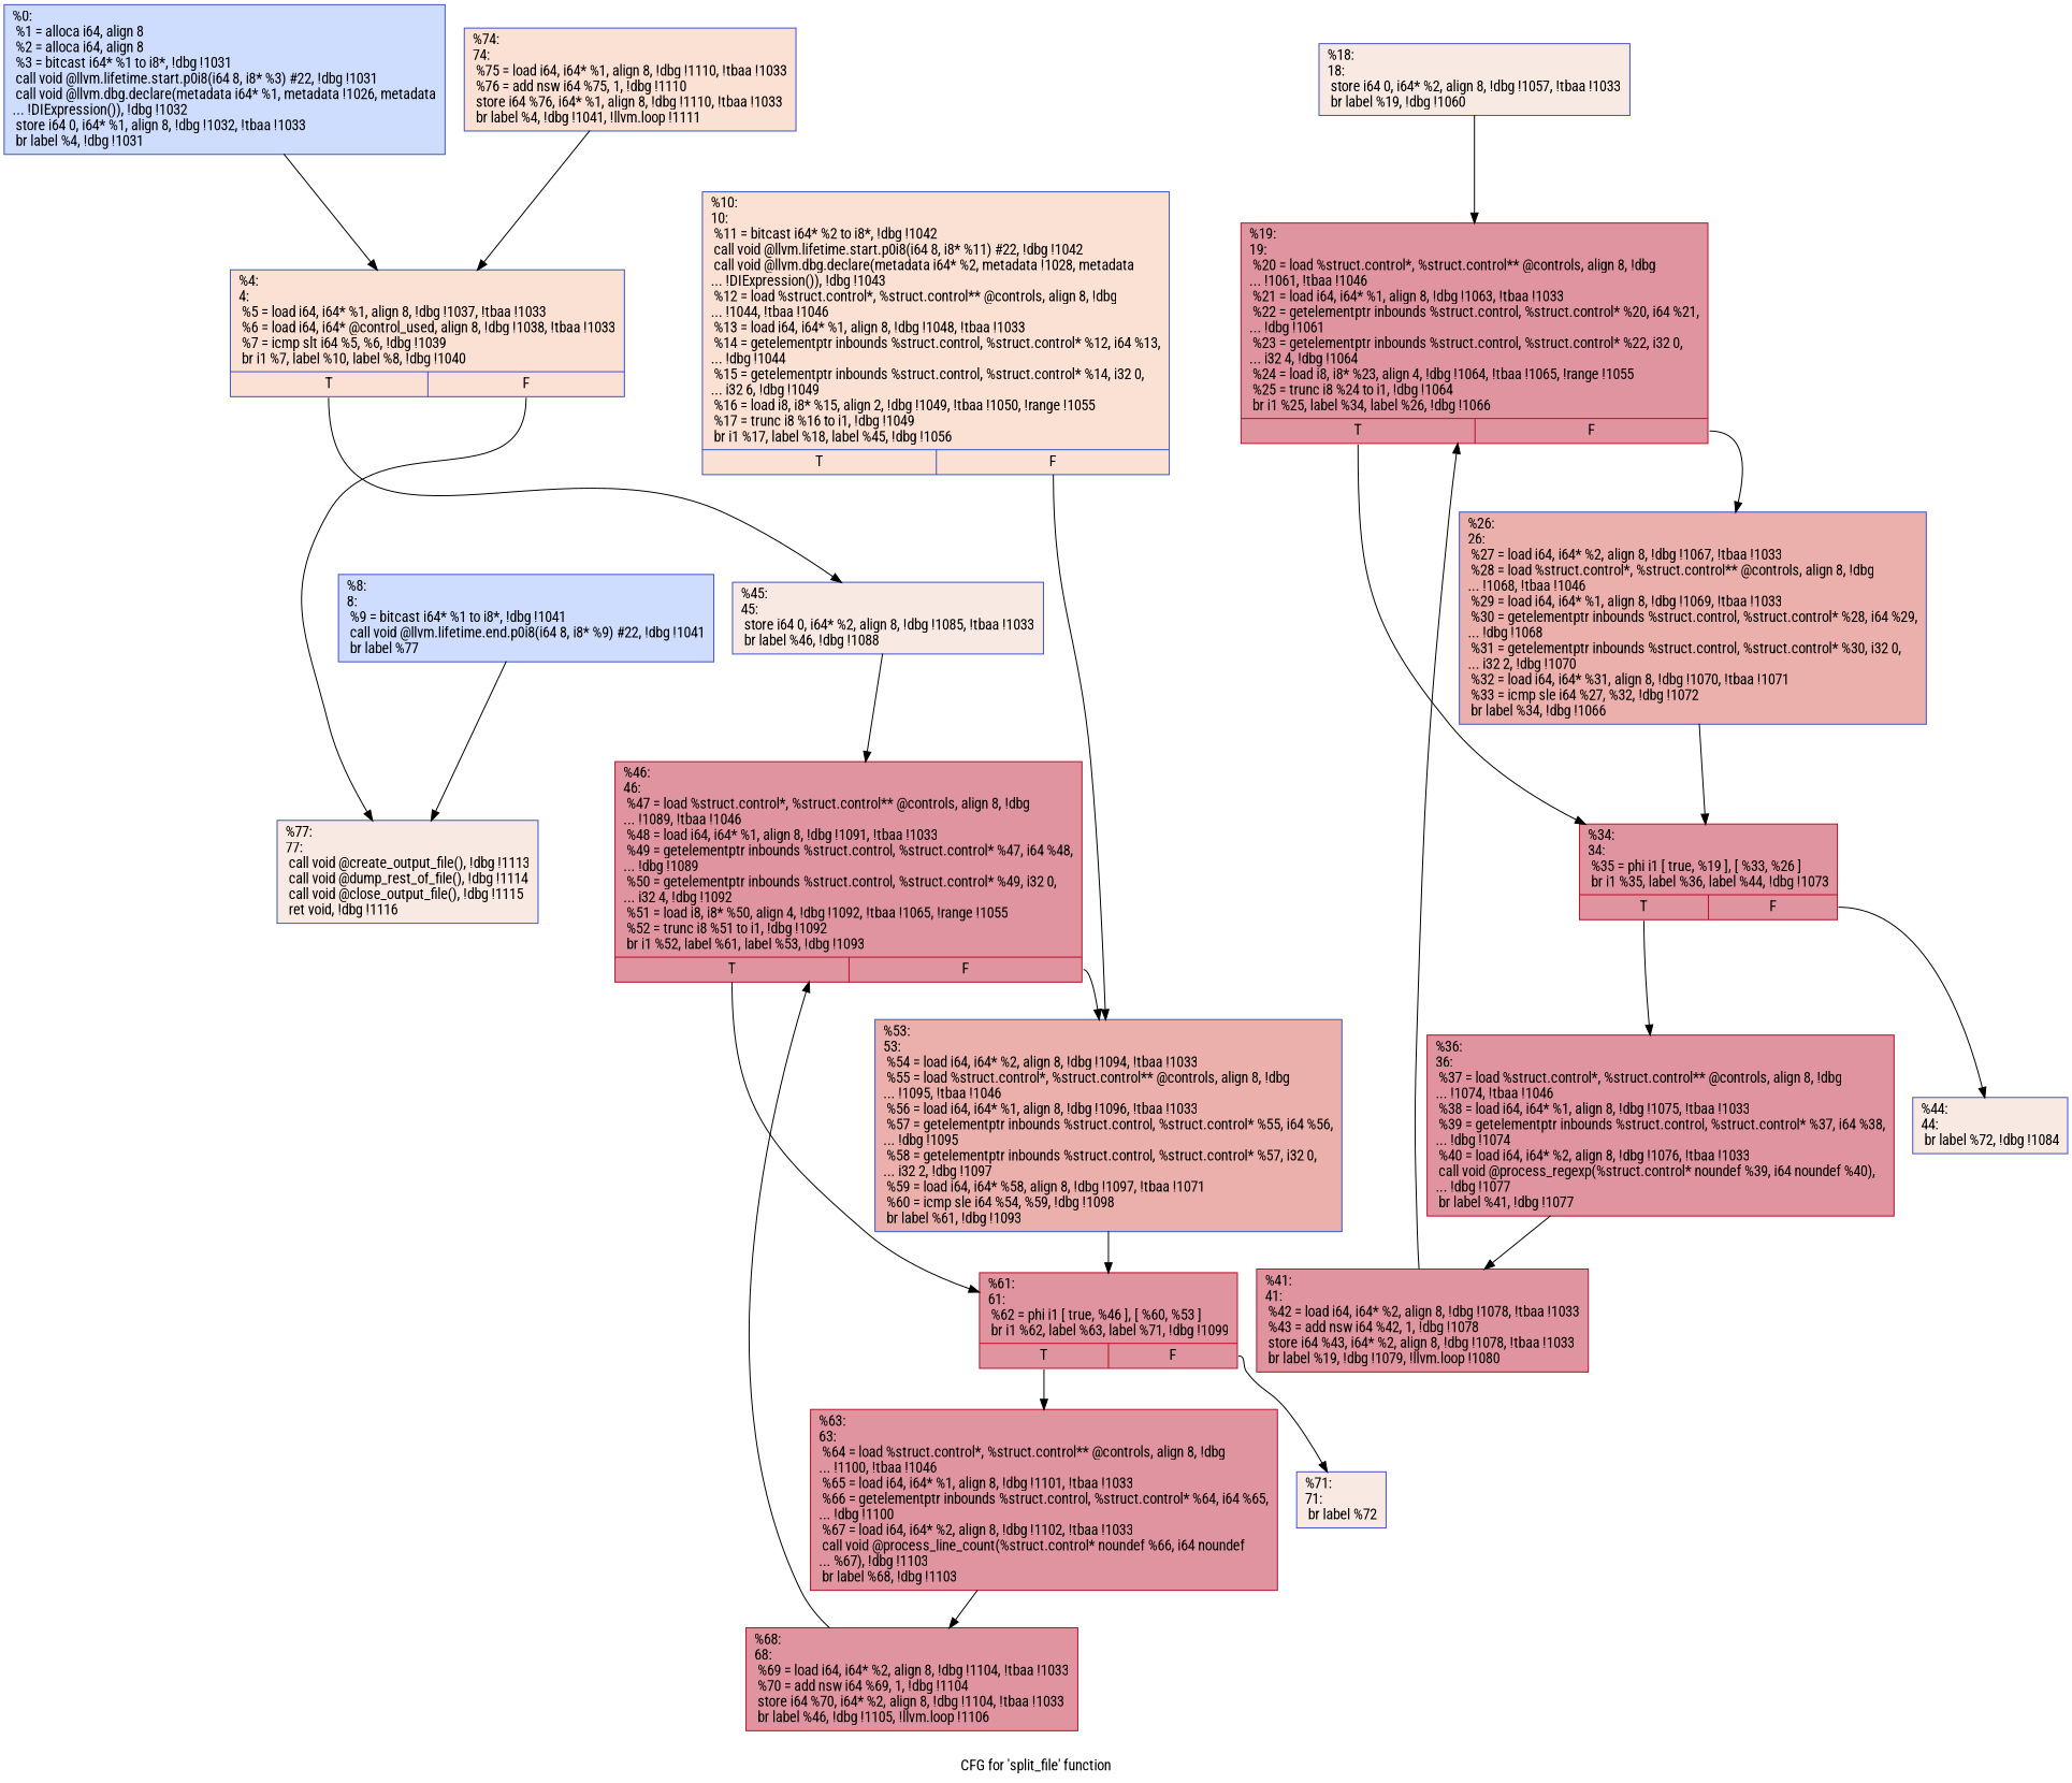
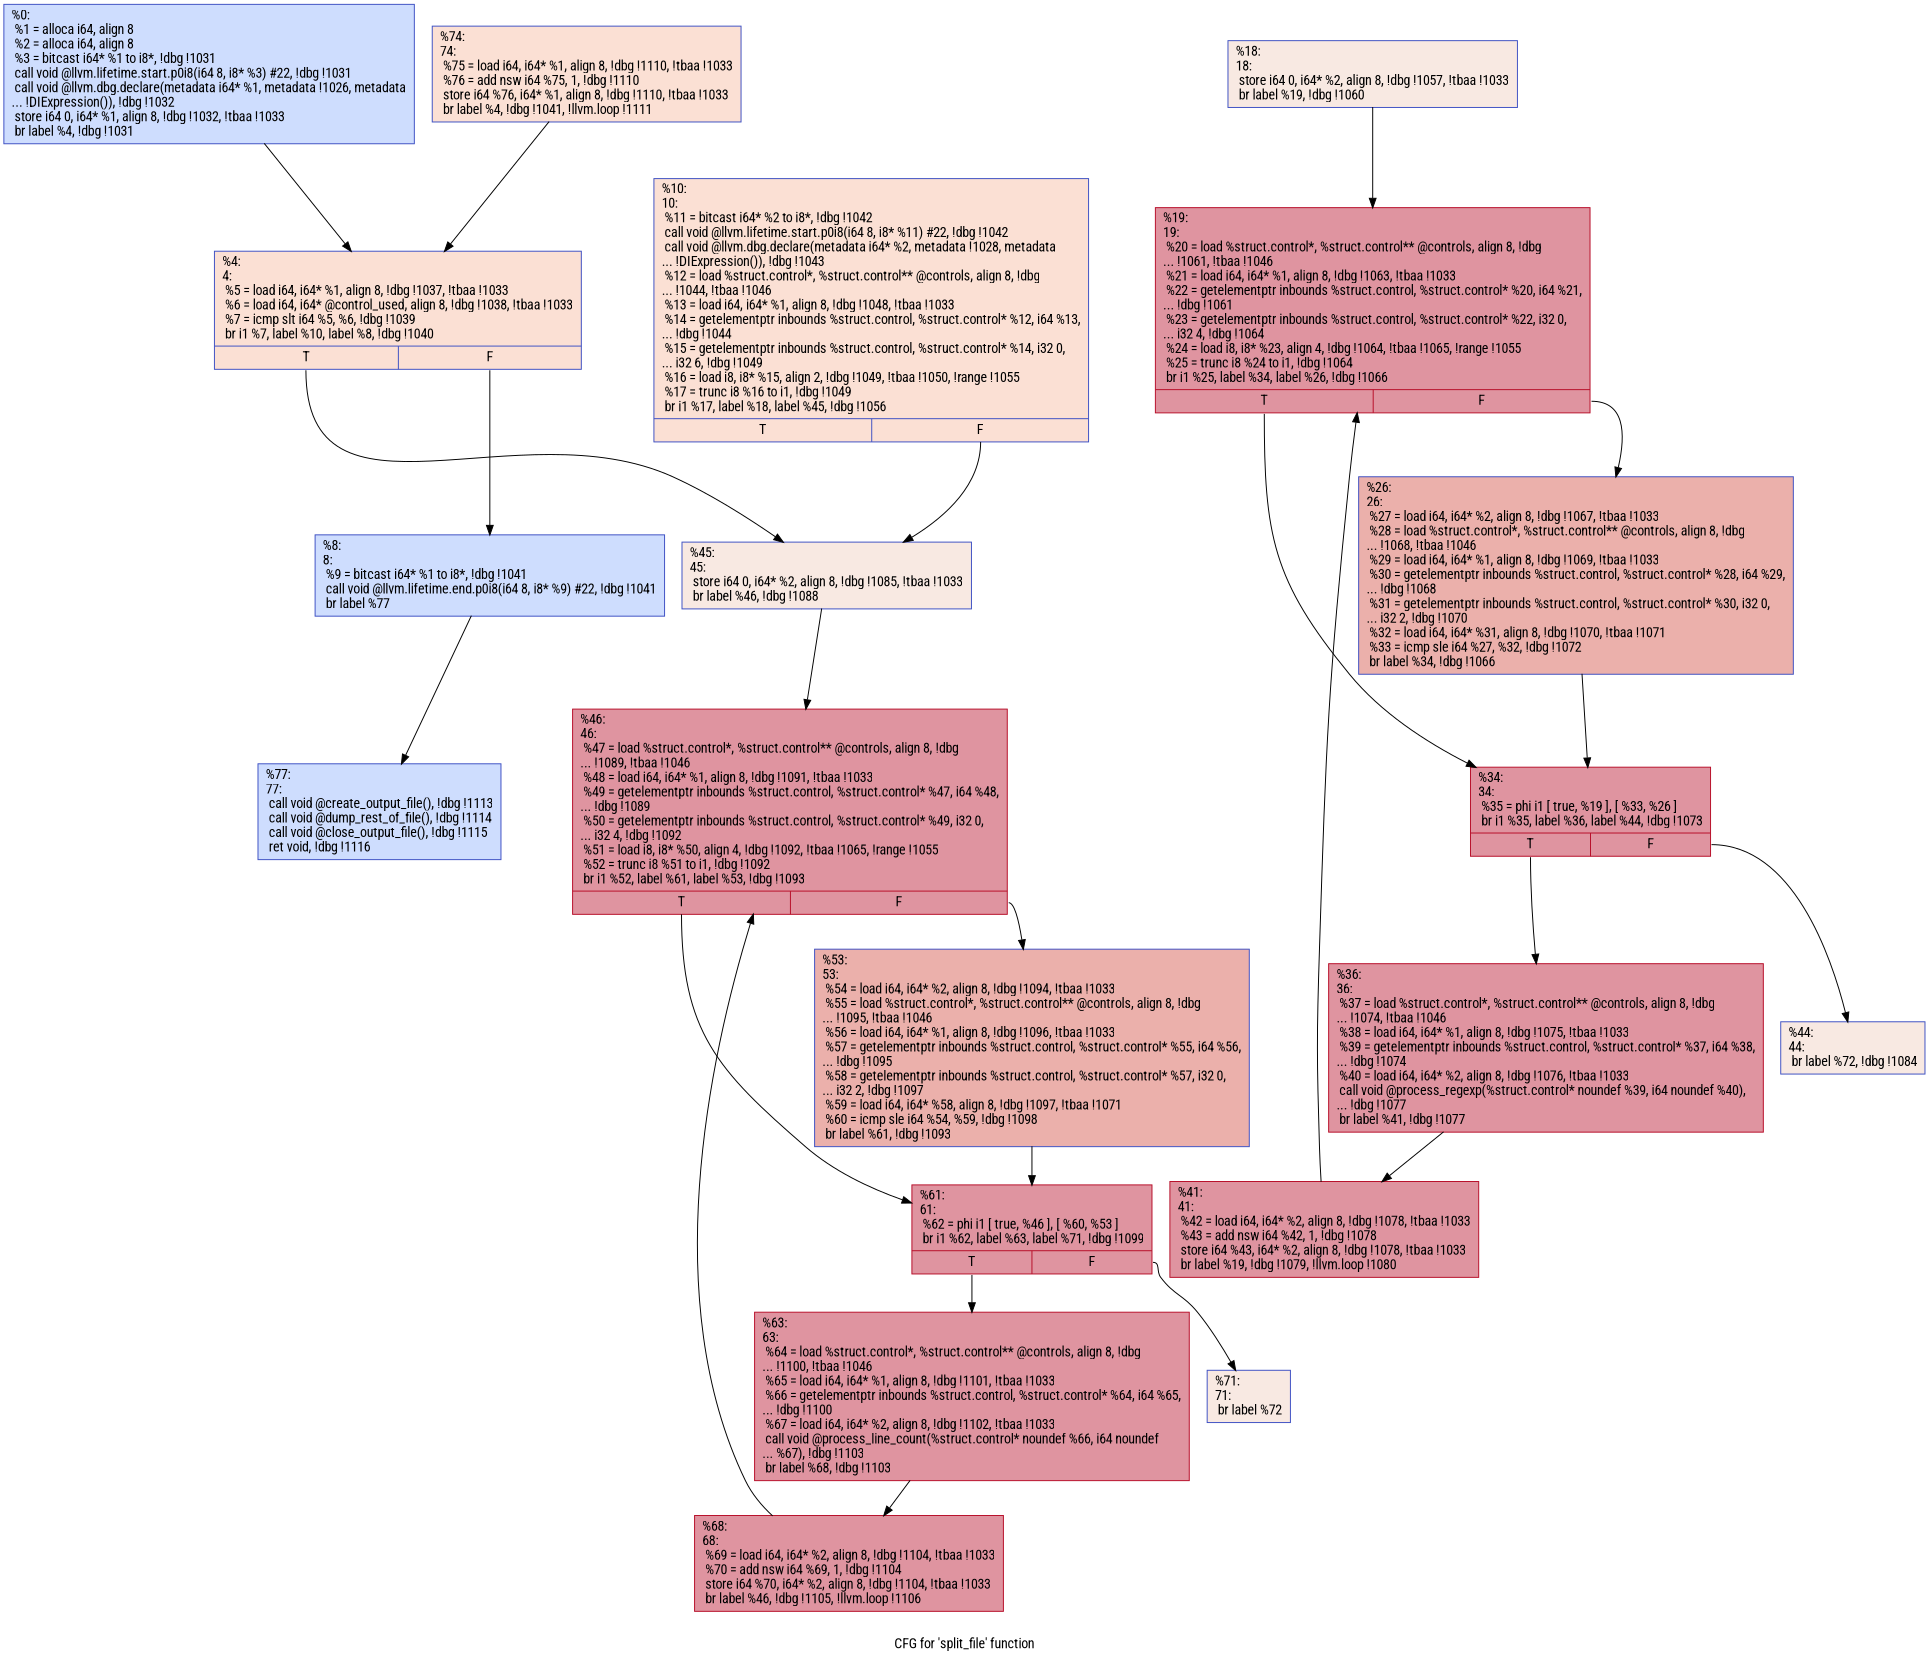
  digraph {
    fontname="Roboto Condensed"
    label="CFG for 'split_file' function"
    node [color="#3d50c3ff" fillcolor="#b70d2870" fontname="Roboto Condensed" shape=record style=filled]
    edge [fontname="Roboto Condensed"]
    n1 [fillcolor="#8fb1fe70" label="{%0:\l  %1 = alloca i64, align 8\l  %2 = alloca i64, align 8\l  %3 = bitcast i64* %1 to i8*, !dbg !1031\l  call void @llvm.lifetime.start.p0i8(i64 8, i8* %3) #22, !dbg !1031\l  call void @llvm.dbg.declare(metadata i64* %1, metadata !1026, metadata\l... !DIExpression()), !dbg !1032\l  store i64 0, i64* %1, align 8, !dbg !1032, !tbaa !1033\l  br label %4, !dbg !1031\l}"]
    n2 [fillcolor="#f7b99e70" label="{%4:\l4:                                                \l  %5 = load i64, i64* %1, align 8, !dbg !1037, !tbaa !1033\l  %6 = load i64, i64* @control_used, align 8, !dbg !1038, !tbaa !1033\l  %7 = icmp slt i64 %5, %6, !dbg !1039\l  br i1 %7, label %10, label %8, !dbg !1040\l|{<s0>T|<s1>F}}"]
    n3 [fillcolor="#8fb1fe70" label="{%8:\l8:                                                \l  %9 = bitcast i64* %1 to i8*, !dbg !1041\l  call void @llvm.lifetime.end.p0i8(i64 8, i8* %9) #22, !dbg !1041\l  br label %77\l}"]
    n4 [fillcolor="#efcebd70" label="{%45:\l45:                                               \l  store i64 0, i64* %2, align 8, !dbg !1085, !tbaa !1033\l  br label %46, !dbg !1088\l}"]
    n5 [fillcolor="#f7b99e70" label="{%10:\l10:                                               \l  %11 = bitcast i64* %2 to i8*, !dbg !1042\l  call void @llvm.lifetime.start.p0i8(i64 8, i8* %11) #22, !dbg !1042\l  call void @llvm.dbg.declare(metadata i64* %2, metadata !1028, metadata\l... !DIExpression()), !dbg !1043\l  %12 = load %struct.control*, %struct.control** @controls, align 8, !dbg\l... !1044, !tbaa !1046\l  %13 = load i64, i64* %1, align 8, !dbg !1048, !tbaa !1033\l  %14 = getelementptr inbounds %struct.control, %struct.control* %12, i64 %13,\l... !dbg !1044\l  %15 = getelementptr inbounds %struct.control, %struct.control* %14, i32 0,\l... i32 6, !dbg !1049\l  %16 = load i8, i8* %15, align 2, !dbg !1049, !tbaa !1050, !range !1055\l  %17 = trunc i8 %16 to i1, !dbg !1049\l  br i1 %17, label %18, label %45, !dbg !1056\l|{<s0>T|<s1>F}}"]
-   n6 [fillcolor="#efcebd70" label="{%77:\l77:                                               \l  call void @create_output_file(), !dbg !1113\l  call void @dump_rest_of_file(), !dbg !1114\l  call void @close_output_file(), !dbg !1115\l  ret void, !dbg !1116\l}"]
+   n6 [fillcolor="#8fb1fe70" label="{%77:\l77:                                               \l  call void @create_output_file(), !dbg !1113\l  call void @dump_rest_of_file(), !dbg !1114\l  call void @close_output_file(), !dbg !1115\l  ret void, !dbg !1116\l}"]
    n7 [fillcolor="#efcebd70" label="{%18:\l18:                                               \l  store i64 0, i64* %2, align 8, !dbg !1057, !tbaa !1033\l  br label %19, !dbg !1060\l}"]
    n8 [color="#b70d28ff" label="{%19:\l19:                                               \l  %20 = load %struct.control*, %struct.control** @controls, align 8, !dbg\l... !1061, !tbaa !1046\l  %21 = load i64, i64* %1, align 8, !dbg !1063, !tbaa !1033\l  %22 = getelementptr inbounds %struct.control, %struct.control* %20, i64 %21,\l... !dbg !1061\l  %23 = getelementptr inbounds %struct.control, %struct.control* %22, i32 0,\l... i32 4, !dbg !1064\l  %24 = load i8, i8* %23, align 4, !dbg !1064, !tbaa !1065, !range !1055\l  %25 = trunc i8 %24 to i1, !dbg !1064\l  br i1 %25, label %34, label %26, !dbg !1066\l|{<s0>T|<s1>F}}"]
    n9 [color="#b70d28ff" label="{%46:\l46:                                               \l  %47 = load %struct.control*, %struct.control** @controls, align 8, !dbg\l... !1089, !tbaa !1046\l  %48 = load i64, i64* %1, align 8, !dbg !1091, !tbaa !1033\l  %49 = getelementptr inbounds %struct.control, %struct.control* %47, i64 %48,\l... !dbg !1089\l  %50 = getelementptr inbounds %struct.control, %struct.control* %49, i32 0,\l... i32 4, !dbg !1092\l  %51 = load i8, i8* %50, align 4, !dbg !1092, !tbaa !1065, !range !1055\l  %52 = trunc i8 %51 to i1, !dbg !1092\l  br i1 %52, label %61, label %53, !dbg !1093\l|{<s0>T|<s1>F}}"]
    n10 [color="#b70d28ff" label="{%34:\l34:                                               \l  %35 = phi i1 [ true, %19 ], [ %33, %26 ]\l  br i1 %35, label %36, label %44, !dbg !1073\l|{<s0>T|<s1>F}}"]
    n11 [fillcolor="#d24b4070" label="{%26:\l26:                                               \l  %27 = load i64, i64* %2, align 8, !dbg !1067, !tbaa !1033\l  %28 = load %struct.control*, %struct.control** @controls, align 8, !dbg\l... !1068, !tbaa !1046\l  %29 = load i64, i64* %1, align 8, !dbg !1069, !tbaa !1033\l  %30 = getelementptr inbounds %struct.control, %struct.control* %28, i64 %29,\l... !dbg !1068\l  %31 = getelementptr inbounds %struct.control, %struct.control* %30, i32 0,\l... i32 2, !dbg !1070\l  %32 = load i64, i64* %31, align 8, !dbg !1070, !tbaa !1071\l  %33 = icmp sle i64 %27, %32, !dbg !1072\l  br label %34, !dbg !1066\l}"]
    n12 [color="#b70d28ff" label="{%61:\l61:                                               \l  %62 = phi i1 [ true, %46 ], [ %60, %53 ]\l  br i1 %62, label %63, label %71, !dbg !1099\l|{<s0>T|<s1>F}}"]
    n13 [fillcolor="#d24b4070" label="{%53:\l53:                                               \l  %54 = load i64, i64* %2, align 8, !dbg !1094, !tbaa !1033\l  %55 = load %struct.control*, %struct.control** @controls, align 8, !dbg\l... !1095, !tbaa !1046\l  %56 = load i64, i64* %1, align 8, !dbg !1096, !tbaa !1033\l  %57 = getelementptr inbounds %struct.control, %struct.control* %55, i64 %56,\l... !dbg !1095\l  %58 = getelementptr inbounds %struct.control, %struct.control* %57, i32 0,\l... i32 2, !dbg !1097\l  %59 = load i64, i64* %58, align 8, !dbg !1097, !tbaa !1071\l  %60 = icmp sle i64 %54, %59, !dbg !1098\l  br label %61, !dbg !1093\l}"]
    n14 [color="#b70d28ff" label="{%36:\l36:                                               \l  %37 = load %struct.control*, %struct.control** @controls, align 8, !dbg\l... !1074, !tbaa !1046\l  %38 = load i64, i64* %1, align 8, !dbg !1075, !tbaa !1033\l  %39 = getelementptr inbounds %struct.control, %struct.control* %37, i64 %38,\l... !dbg !1074\l  %40 = load i64, i64* %2, align 8, !dbg !1076, !tbaa !1033\l  call void @process_regexp(%struct.control* noundef %39, i64 noundef %40),\l... !dbg !1077\l  br label %41, !dbg !1077\l}"]
    n15 [fillcolor="#efcebd70" label="{%44:\l44:                                               \l  br label %72, !dbg !1084\l}"]
    n16 [color="#b70d28ff" label="{%41:\l41:                                               \l  %42 = load i64, i64* %2, align 8, !dbg !1078, !tbaa !1033\l  %43 = add nsw i64 %42, 1, !dbg !1078\l  store i64 %43, i64* %2, align 8, !dbg !1078, !tbaa !1033\l  br label %19, !dbg !1079, !llvm.loop !1080\l}"]
    n17 [fillcolor="#f7b99e70" label="{%74:\l74:                                               \l  %75 = load i64, i64* %1, align 8, !dbg !1110, !tbaa !1033\l  %76 = add nsw i64 %75, 1, !dbg !1110\l  store i64 %76, i64* %1, align 8, !dbg !1110, !tbaa !1033\l  br label %4, !dbg !1041, !llvm.loop !1111\l}"]
    n18 [color="#b70d28ff" label="{%63:\l63:                                               \l  %64 = load %struct.control*, %struct.control** @controls, align 8, !dbg\l... !1100, !tbaa !1046\l  %65 = load i64, i64* %1, align 8, !dbg !1101, !tbaa !1033\l  %66 = getelementptr inbounds %struct.control, %struct.control* %64, i64 %65,\l... !dbg !1100\l  %67 = load i64, i64* %2, align 8, !dbg !1102, !tbaa !1033\l  call void @process_line_count(%struct.control* noundef %66, i64 noundef\l... %67), !dbg !1103\l  br label %68, !dbg !1103\l}"]
    n19 [fillcolor="#efcebd70" label="{%71:\l71:                                               \l  br label %72\l}"]
    n20 [color="#b70d28ff" label="{%68:\l68:                                               \l  %69 = load i64, i64* %2, align 8, !dbg !1104, !tbaa !1033\l  %70 = add nsw i64 %69, 1, !dbg !1104\l  store i64 %70, i64* %2, align 8, !dbg !1104, !tbaa !1033\l  br label %46, !dbg !1105, !llvm.loop !1106\l}"]
    n1 -> n2
-   n2 -> n6 [tailport=s1]
+   n2 -> n3 [tailport=s1]
    n2 -> n4 [tailport=s0]
    n3 -> n6
    n4 -> n9
-   n5 -> n13 [tailport=s1]
+   n5 -> n4 [tailport=s1]
    n7 -> n8
    n8 -> n10 [tailport=s0]
    n8 -> n11 [tailport=s1]
    n9 -> n12 [tailport=s0]
    n9 -> n13 [tailport=s1]
    n10 -> n14 [tailport=s0]
    n10 -> n15 [tailport=s1]
    n11 -> n10
    n12 -> n18 [tailport=s0]
    n12 -> n19 [tailport=s1]
    n13 -> n12
    n14 -> n16
    n16 -> n8
    n17 -> n2
    n18 -> n20
    n20 -> n9
  }
